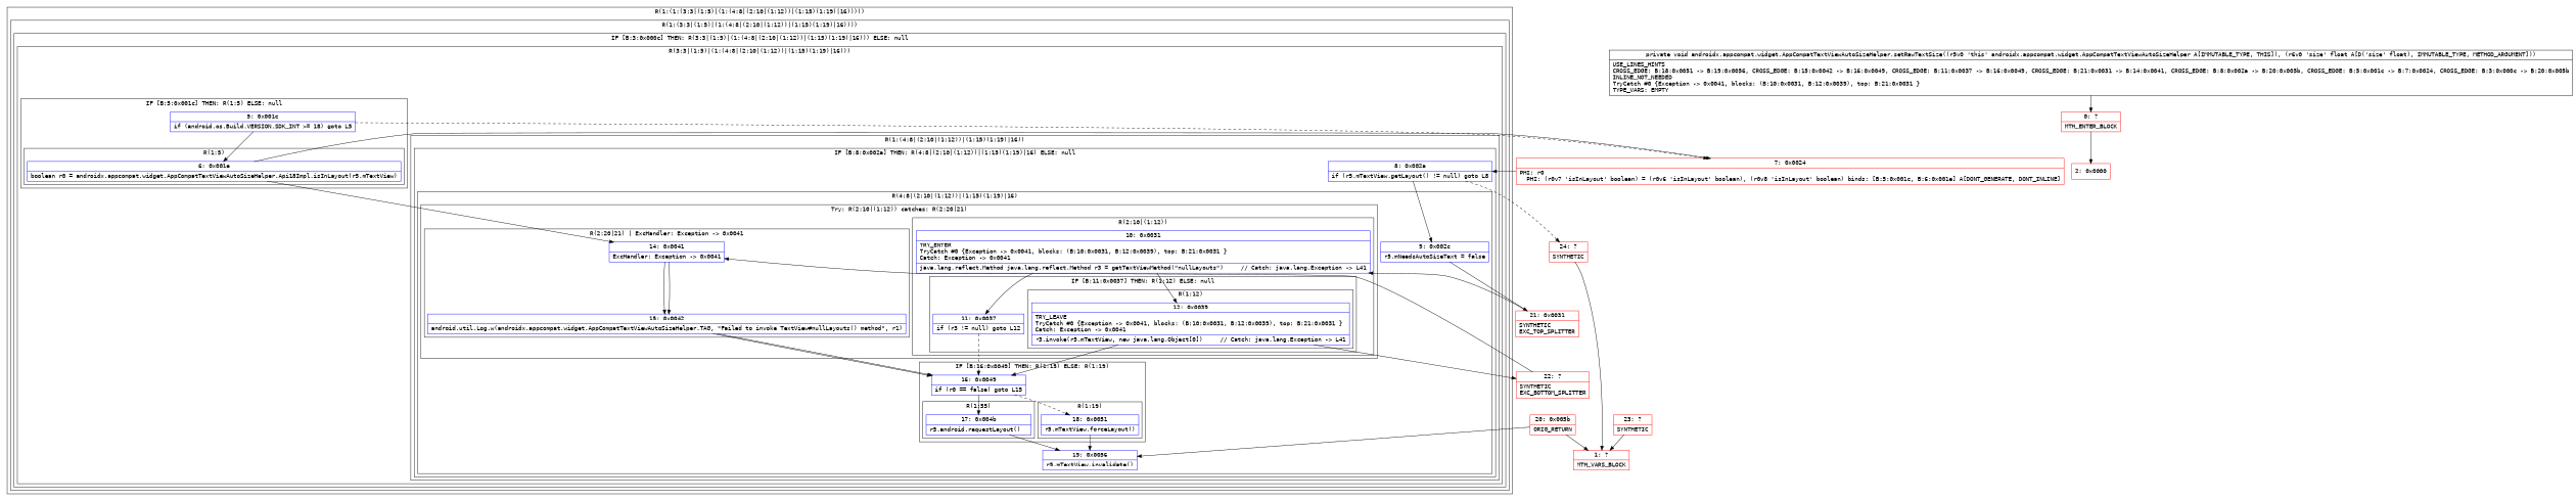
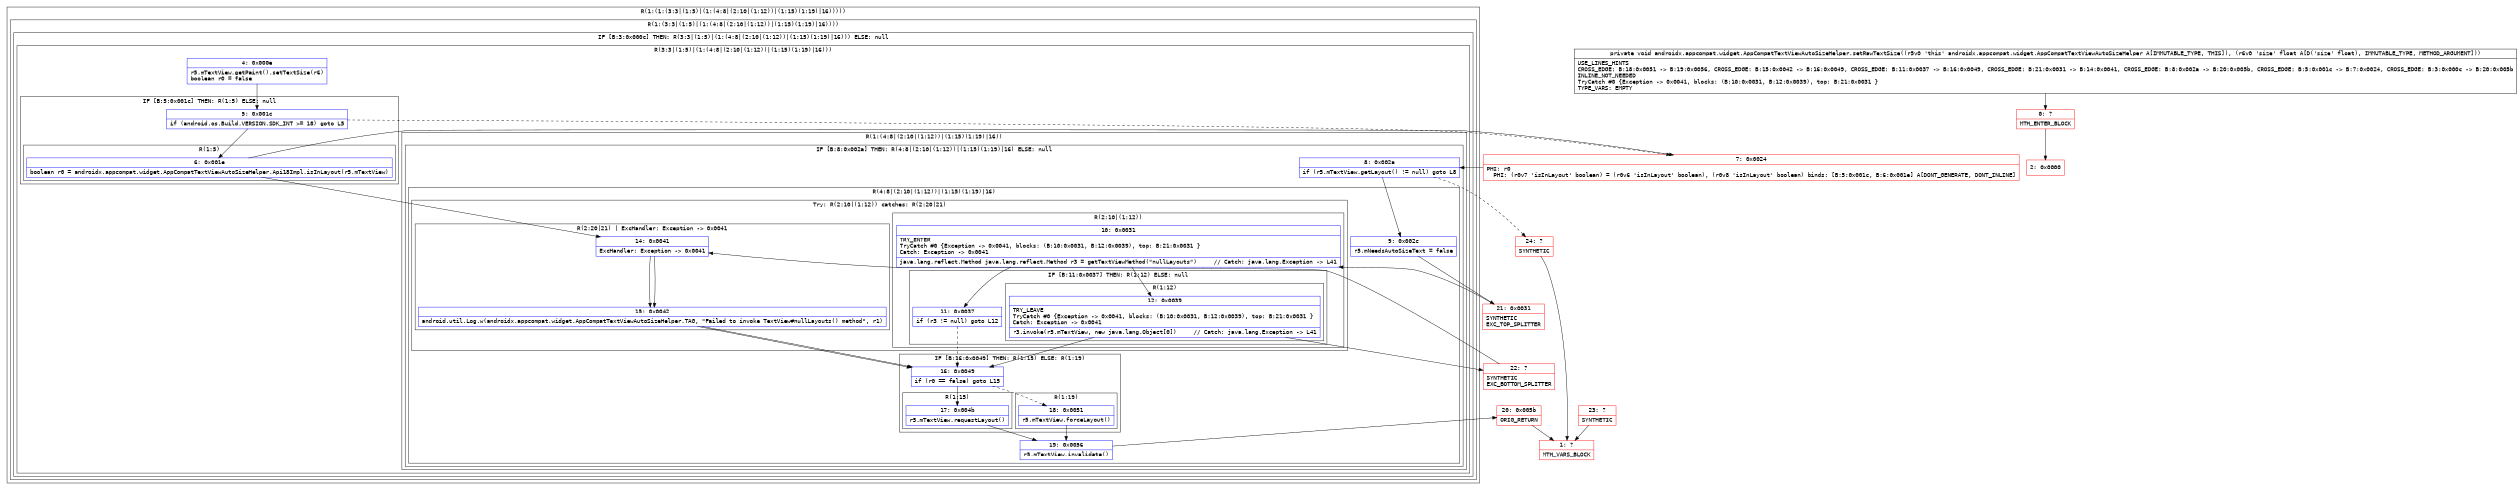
  digraph {
    fontname="DejaVu Sans Mono"
    node [color=blue fontname="DejaVu Sans Mono" shape=record]
    edge [fontname="DejaVu Sans Mono"]
    n1 [label="{6\:\ 0x001e|boolean r0 = androidx.appcompat.widget.AppCompatTextViewAutoSizeHelper.Api18Impl.isInLayout(r5.mTextView)\l}"]
    n2 [label="{5\:\ 0x001c|if (android.os.Build.VERSION.SDK_INT \>= 18) goto L5\l}"]
    n3 [label="{12\:\ 0x0039|TRY_LEAVE\lTryCatch #0 \{Exception \-\> 0x0041, blocks: (B:10:0x0031, B:12:0x0039), top: B:21:0x0031 \}\lCatch: Exception \-\> 0x0041\l|r3.invoke(r5.mTextView, new java.lang.Object[0])     \/\/ Catch: java.lang.Exception \-\> L41\l}"]
    n4 [label="{11\:\ 0x0037|if (r3 != null) goto L12\l}"]
    n5 [label="{10\:\ 0x0031|TRY_ENTER\lTryCatch #0 \{Exception \-\> 0x0041, blocks: (B:10:0x0031, B:12:0x0039), top: B:21:0x0031 \}\lCatch: Exception \-\> 0x0041\l|java.lang.reflect.Method java.lang.reflect.Method r3 = getTextViewMethod(\"nullLayouts\")     \/\/ Catch: java.lang.Exception \-\> L41\l}"]
    n6 [label="{14\:\ 0x0041|ExcHandler: Exception \-\> 0x0041\l}"]
    n7 [label="{15\:\ 0x0042|android.util.Log.w(androidx.appcompat.widget.AppCompatTextViewAutoSizeHelper.TAG, \"Failed to invoke TextView#nullLayouts() method\", r1)\l}"]
-   n8 [label="{17\:\ 0x004b|r5.android.requestLayout()\l}"]
+   n8 [label="{17\:\ 0x004b|r5.mTextView.requestLayout()\l}"]
    n9 [label="{18\:\ 0x0051|r5.mTextView.forceLayout()\l}"]
    n10 [label="{16\:\ 0x0049|if (r0 == false) goto L15\l}"]
    n11 [label="{9\:\ 0x002c|r5.mNeedsAutoSizeText = false\l}"]
    n12 [label="{19\:\ 0x0056|r5.mTextView.invalidate()\l}"]
    n13 [label="{8\:\ 0x002a|if (r5.mTextView.getLayout() != null) goto L8\l}"]
+   n14 [label="{4\:\ 0x000e|r5.mTextView.getPaint().setTextSize(r6)\lboolean r0 = false\l}"]
    n15 [color=red label="{7\:\ 0x0024|PHI: r0 \l  PHI: (r0v7 'isInLayout' boolean) = (r0v6 'isInLayout' boolean), (r0v8 'isInLayout' boolean) binds: [B:5:0x001c, B:6:0x001e] A[DONT_GENERATE, DONT_INLINE]\l}"]
    n16 [color=red label="{22\:\ ?|SYNTHETIC\lEXC_BOTTOM_SPLITTER\l}"]
    n17 [color=red label="{21\:\ 0x0031|SYNTHETIC\lEXC_TOP_SPLITTER\l}"]
    n18 [color=red label="{20\:\ 0x005b|ORIG_RETURN\l}"]
    n19 [color=red label="{24\:\ ?|SYNTHETIC\l}"]
    n20 [color=red label="{23\:\ ?|SYNTHETIC\l}"]
    n21 [color=red label="{1\:\ ?|MTH_VARS_BLOCK\l}"]
    n22 [color=red label="{0\:\ ?|MTH_ENTER_BLOCK\l}"]
    n23 [color=red label="{2\:\ 0x0000}"]
    n24 [label="{private void androidx.appcompat.widget.AppCompatTextViewAutoSizeHelper.setRawTextSize((r5v0 'this' androidx.appcompat.widget.AppCompatTextViewAutoSizeHelper A[IMMUTABLE_TYPE, THIS]), (r6v0 'size' float A[D('size' float), IMMUTABLE_TYPE, METHOD_ARGUMENT]))  | USE_LINES_HINTS\lCROSS_EDGE: B:18:0x0051 \-\> B:19:0x0056, CROSS_EDGE: B:15:0x0042 \-\> B:16:0x0049, CROSS_EDGE: B:11:0x0037 \-\> B:16:0x0049, CROSS_EDGE: B:21:0x0031 \-\> B:14:0x0041, CROSS_EDGE: B:8:0x002a \-\> B:20:0x005b, CROSS_EDGE: B:5:0x001c \-\> B:7:0x0024, CROSS_EDGE: B:3:0x000c \-\> B:20:0x005b\lINLINE_NOT_NEEDED\lTryCatch #0 \{Exception \-\> 0x0041, blocks: (B:10:0x0031, B:12:0x0039), top: B:21:0x0031 \}\lTYPE_VARS: EMPTY\l}" color=""]
    subgraph cluster_1 {
      label="R(1:(1:(3:3|(1:5)|(1:(4:8|(2:10|(1:12))|(1:15)(1:19)|16)))))"
      subgraph cluster_2 {
        label="R(1:(3:3|(1:5)|(1:(4:8|(2:10|(1:12))|(1:15)(1:19)|16))))"
        subgraph cluster_3 {
          label="IF [B:3:0x000c] THEN: R(3:3|(1:5)|(1:(4:8|(2:10|(1:12))|(1:15)(1:19)|16))) ELSE: null"
          subgraph cluster_4 {
            label="R(3:3|(1:5)|(1:(4:8|(2:10|(1:12))|(1:15)(1:19)|16)))"
+           n14
            subgraph cluster_5 {
              label="IF [B:5:0x001c] THEN: R(1:5) ELSE: null"
              n2
              subgraph cluster_6 {
                label="R(1:5)"
                n1
              }
            }
            subgraph cluster_7 {
              label="R(1:(4:8|(2:10|(1:12))|(1:15)(1:19)|16))"
              subgraph cluster_8 {
                label="IF [B:8:0x002a] THEN: R(4:8|(2:10|(1:12))|(1:15)(1:19)|16) ELSE: null"
                n13
                subgraph cluster_9 {
                  label="R(4:8|(2:10|(1:12))|(1:15)(1:19)|16)"
                  n11
                  n12
                  subgraph cluster_10 {
                    label="Try: R(2:10|(1:12)) catches: R(2:20|21)"
                    subgraph cluster_11 {
                      label="R(2:10|(1:12))"
                      n5
                      subgraph cluster_12 {
                        label="IF [B:11:0x0037] THEN: R(1:12) ELSE: null"
                        n4
                        subgraph cluster_13 {
                          label="R(1:12)"
                          n3
                        }
                      }
                    }
                    subgraph cluster_14 {
                      label="R(2:20|21) | ExcHandler: Exception \-\> 0x0041\l"
                      n6
                      n7
                    }
                  }
                  subgraph cluster_15 {
                    label="IF [B:16:0x0049] THEN: R(1:15) ELSE: R(1:19)"
                    n10
                    subgraph cluster_16 {
-                     label="R(1:55)"
+                     label="R(1:15)"
                      n8
                    }
                    subgraph cluster_17 {
                      label="R(1:19)"
                      n9
                    }
                  }
                }
              }
            }
          }
        }
      }
    }
    subgraph cluster_18 {
      label="R(2:20|21) | ExcHandler: Exception \-\> 0x0041\l"
    }
    n1 -> n6
    n1 -> n15
    n2 -> n1
    n2 -> n15 [style=dashed]
    n3 -> n10
    n3 -> n16
    n4 -> n10 [style=dashed]
    n5 -> n3
    n5 -> n4
    n6 -> n7
    n6 -> n7
    n7 -> n10
    n7 -> n10
    n8 -> n12
    n9 -> n12
    n10 -> n8
    n10 -> n9 [style=dashed]
    n11 -> n17
-   n18 -> n12
+   n12 -> n18
    n13 -> n11
    n13 -> n19 [style=dashed]
+   n14 -> n2
    n15 -> n13
    n16 -> n6
    n17 -> n5
    n18 -> n21
    n19 -> n21
    n20 -> n21
    n22 -> n23
    n24 -> n22
  }
